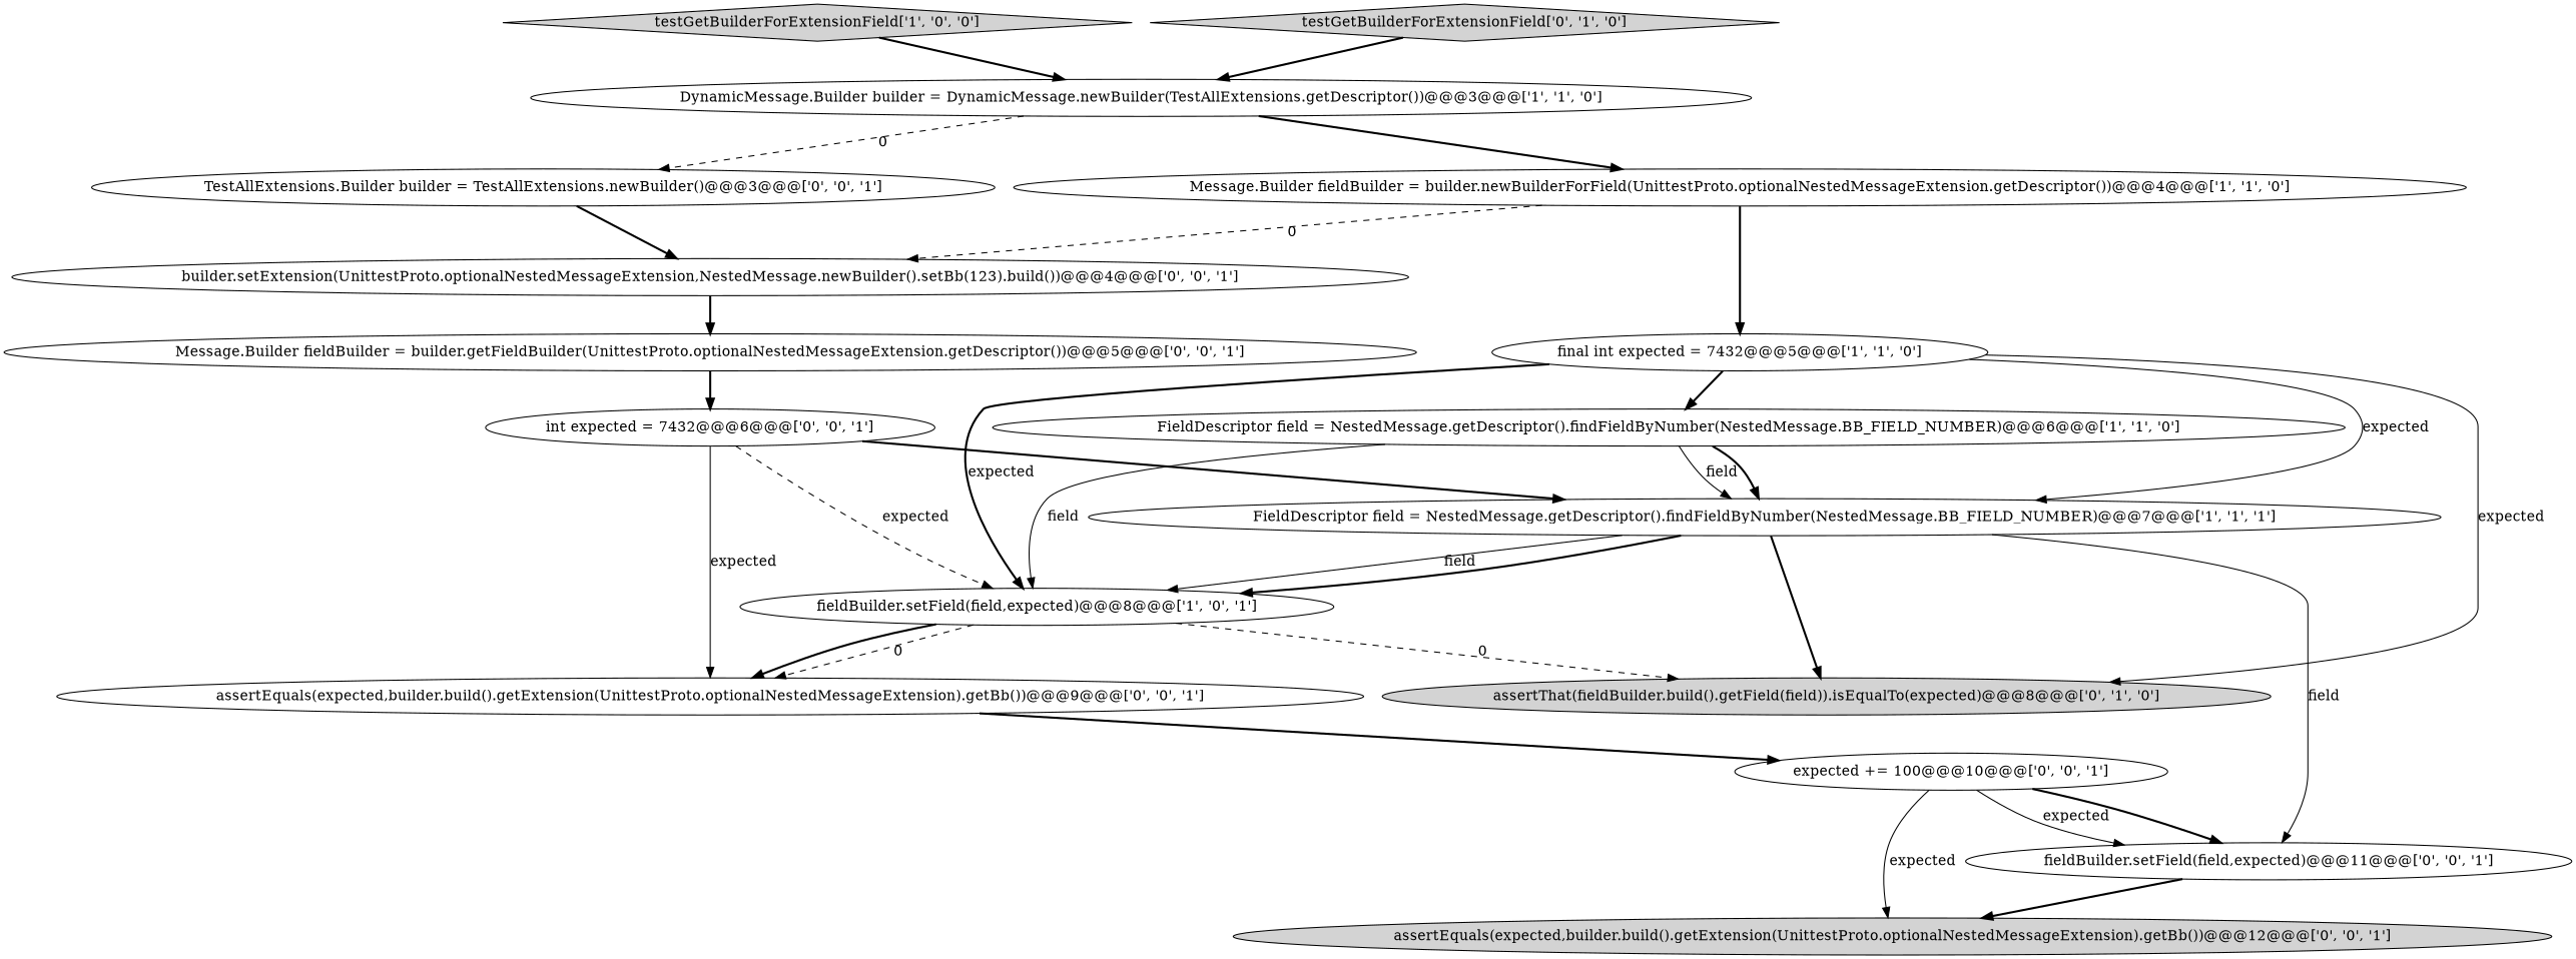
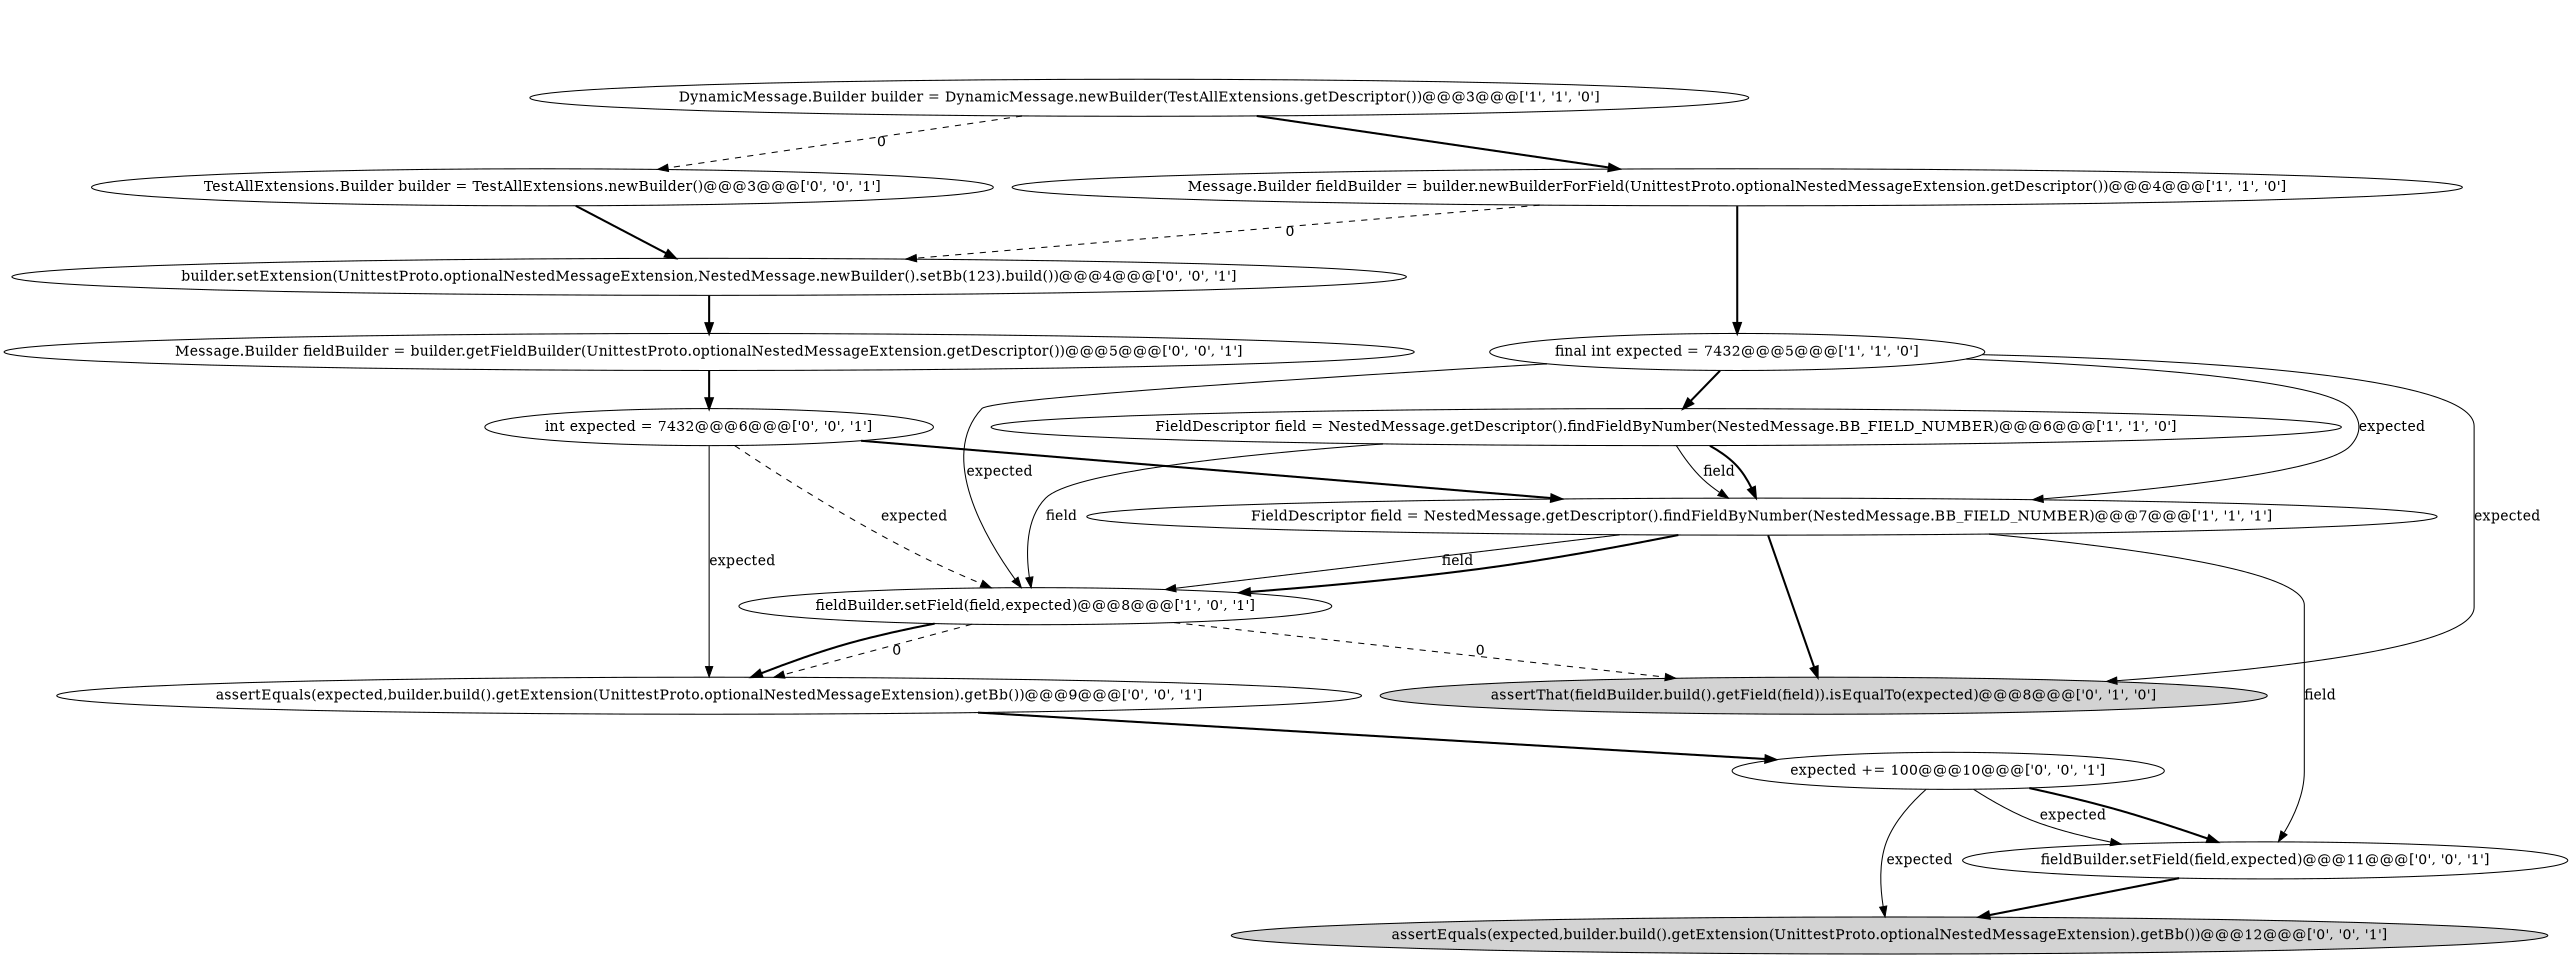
  digraph {
    node [fillcolor=white shape=ellipse style=filled]
    edge [style=bold]
    n1 [label="TestAllExtensions.Builder builder = TestAllExtensions.newBuilder()@@@3@@@['0', '0', '1']"]
    n2 [label="builder.setExtension(UnittestProto.optionalNestedMessageExtension,NestedMessage.newBuilder().setBb(123).build())@@@4@@@['0', '0', '1']"]
    n3 [label="Message.Builder fieldBuilder = builder.getFieldBuilder(UnittestProto.optionalNestedMessageExtension.getDescriptor())@@@5@@@['0', '0', '1']"]
    n4 [label="Message.Builder fieldBuilder = builder.newBuilderForField(UnittestProto.optionalNestedMessageExtension.getDescriptor())@@@4@@@['1', '1', '0']"]
    n5 [label="final int expected = 7432@@@5@@@['1', '1', '0']"]
    n6 [label="fieldBuilder.setField(field,expected)@@@8@@@['1', '0', '1']"]
    n7 [fillcolor=lightgray label="assertThat(fieldBuilder.build().getField(field)).isEqualTo(expected)@@@8@@@['0', '1', '0']"]
    n8 [label="FieldDescriptor field = NestedMessage.getDescriptor().findFieldByNumber(NestedMessage.BB_FIELD_NUMBER)@@@6@@@['1', '1', '0']"]
    n9 [label="FieldDescriptor field = NestedMessage.getDescriptor().findFieldByNumber(NestedMessage.BB_FIELD_NUMBER)@@@7@@@['1', '1', '1']"]
-   n10 [fillcolor=lightgray label="testGetBuilderForExtensionField['1', '0', '0']" shape=diamond]
    n11 [label="DynamicMessage.Builder builder = DynamicMessage.newBuilder(TestAllExtensions.getDescriptor())@@@3@@@['1', '1', '0']"]
    n12 [label="assertEquals(expected,builder.build().getExtension(UnittestProto.optionalNestedMessageExtension).getBb())@@@9@@@['0', '0', '1']"]
    n13 [label="expected += 100@@@10@@@['0', '0', '1']"]
    n14 [label="fieldBuilder.setField(field,expected)@@@11@@@['0', '0', '1']"]
    n15 [fillcolor=lightgray label="assertEquals(expected,builder.build().getExtension(UnittestProto.optionalNestedMessageExtension).getBb())@@@12@@@['0', '0', '1']"]
    n16 [label="int expected = 7432@@@6@@@['0', '0', '1']"]
-   n17 [fillcolor=lightgray label="testGetBuilderForExtensionField['0', '1', '0']" shape=diamond]
    n1 -> n2
    n2 -> n3
    n3 -> n16
    n4 -> n2 [label=0 style=dashed]
    n4 -> n5
-   n5 -> n6 [label=expected]
+   n5 -> n6 [label=expected style=solid]
    n5 -> n7 [label=expected style=solid]
    n5 -> n8
    n5 -> n9 [label=expected style=solid]
    n6 -> n7 [label=0 style=dashed]
    n6 -> n12 [label=0 style=dashed]
    n6 -> n12
    n8 -> n6 [label=field style=solid]
    n8 -> n9 [label=field style=solid]
    n8 -> n9
    n9 -> n6 [label=field style=solid]
    n9 -> n6
    n9 -> n7
    n9 -> n14 [label=field style=solid]
-   n10 -> n11
    n11 -> n1 [label=0 style=dashed]
    n11 -> n4
    n12 -> n13
    n13 -> n14
    n13 -> n14 [label=expected style=solid]
    n13 -> n15 [label=expected style=solid]
    n14 -> n15
    n16 -> n6 [label=expected style=dashed]
    n16 -> n9
    n16 -> n12 [label=expected style=solid]
-   n17 -> n11
  }
